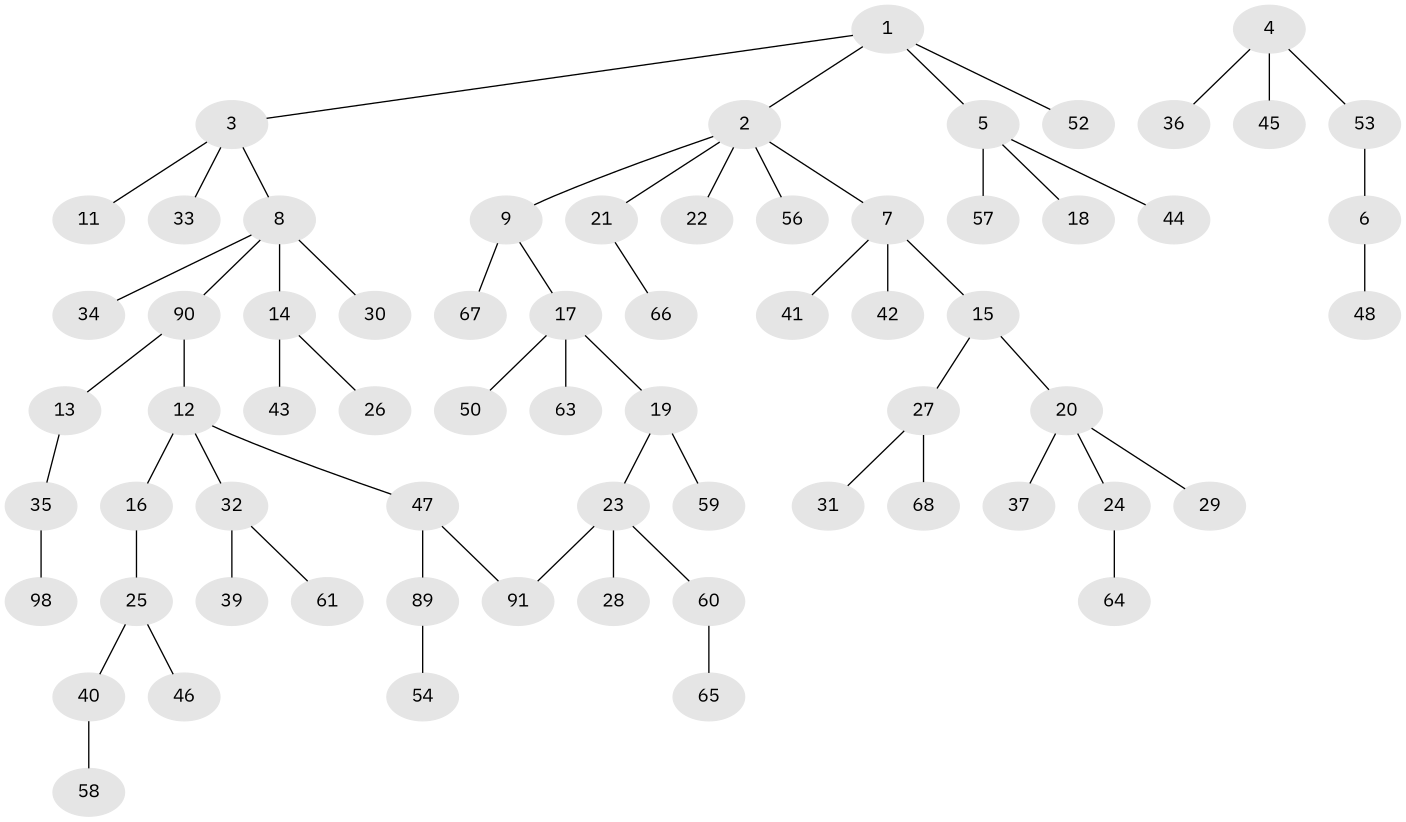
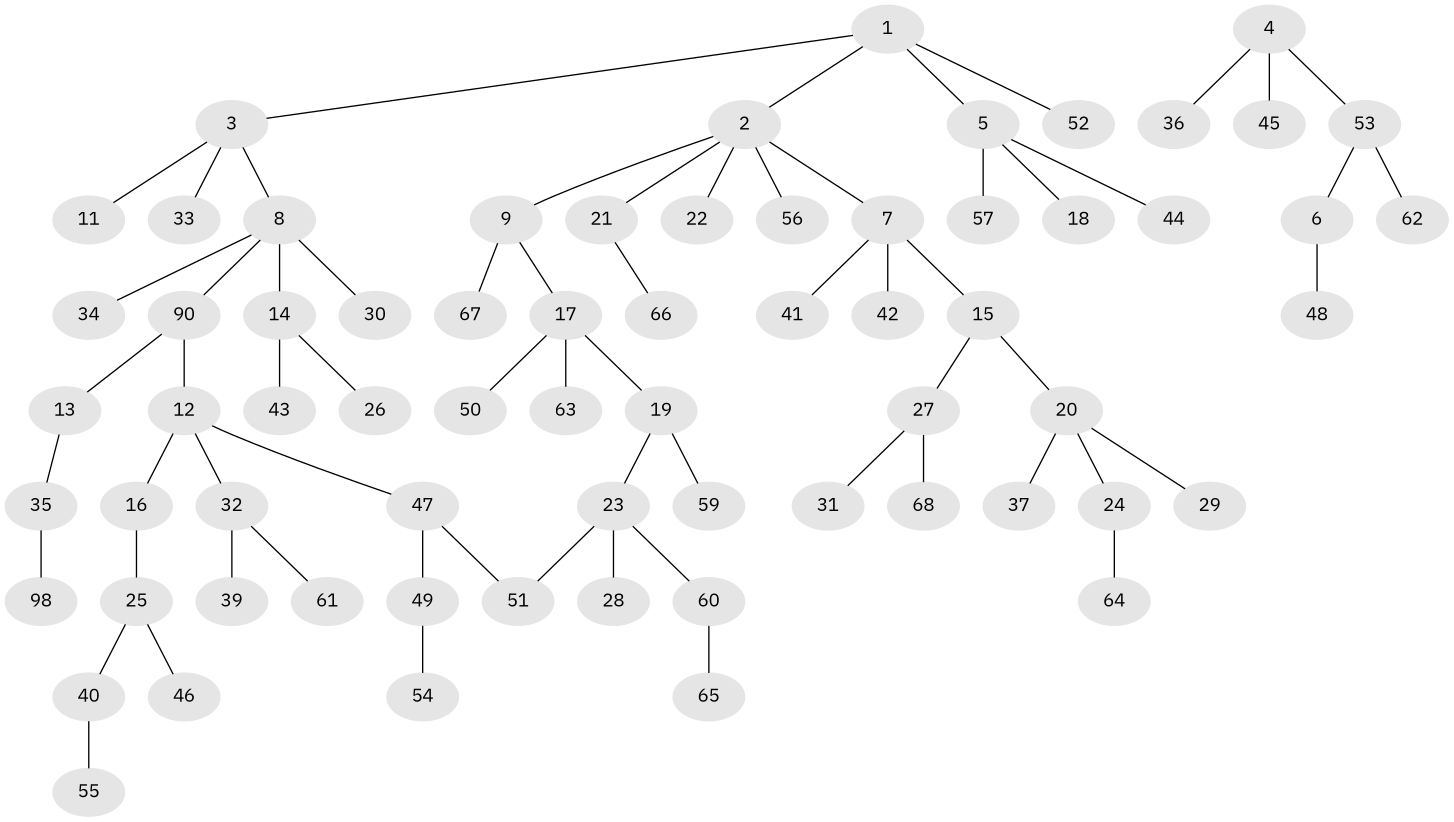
  graph {
    fontname="IBM Plex Sans"
    node [color=gray90 fontname="IBM Plex Sans" style=filled]
    edge [fontname="IBM Plex Sans"]
    1
    2
    3
    5
    52
    7
    9
    21
    22
    56
    8
    11
    33
    18
    44
    57
    4
    36
    45
    53
    6
    48
    15
    41
    42
    17
    67
    66
    n29 [label=90]
    14
    30
    34
+   62
    20
    27
    12
    13
    26
    43
    19
    50
    63
    16
    32
    47
    35
    25
    39
    61
-   51 [label=91]
-   49 [label=89]
+   51
+   49
    n52 [label=98]
    24
    29
    37
    31
    68
    40
    46
    23
    59
    28
    60
    64
    65
-   55 [label=58]
+   55
    54
    1 -- 2
    1 -- 3
    1 -- 5
    1 -- 52
    2 -- 7
    2 -- 9
    2 -- 21
    2 -- 22
    2 -- 56
    3 -- 8
    3 -- 11
    3 -- 33
    5 -- 18
    5 -- 44
    5 -- 57
    7 -- 15
    7 -- 41
    7 -- 42
    9 -- 17
    9 -- 67
    21 -- 66
    8 -- n29
    8 -- 14
    8 -- 30
    8 -- 34
    4 -- 36
    4 -- 45
    4 -- 53
    53 -- 6
+   53 -- 62
    6 -- 48
    15 -- 20
    15 -- 27
    17 -- 19
    17 -- 50
    17 -- 63
    n29 -- 12
    n29 -- 13
    14 -- 26
    14 -- 43
    20 -- 24
    20 -- 29
    20 -- 37
    27 -- 31
    27 -- 68
    12 -- 16
    12 -- 32
    12 -- 47
    13 -- 35
    19 -- 23
    19 -- 59
    16 -- 25
    32 -- 39
    32 -- 61
    47 -- 51
    47 -- 49
    35 -- n52
    25 -- 40
    25 -- 46
    49 -- 54
    24 -- 64
    40 -- 55
    23 -- 51
    23 -- 28
    23 -- 60
    60 -- 65
  }
